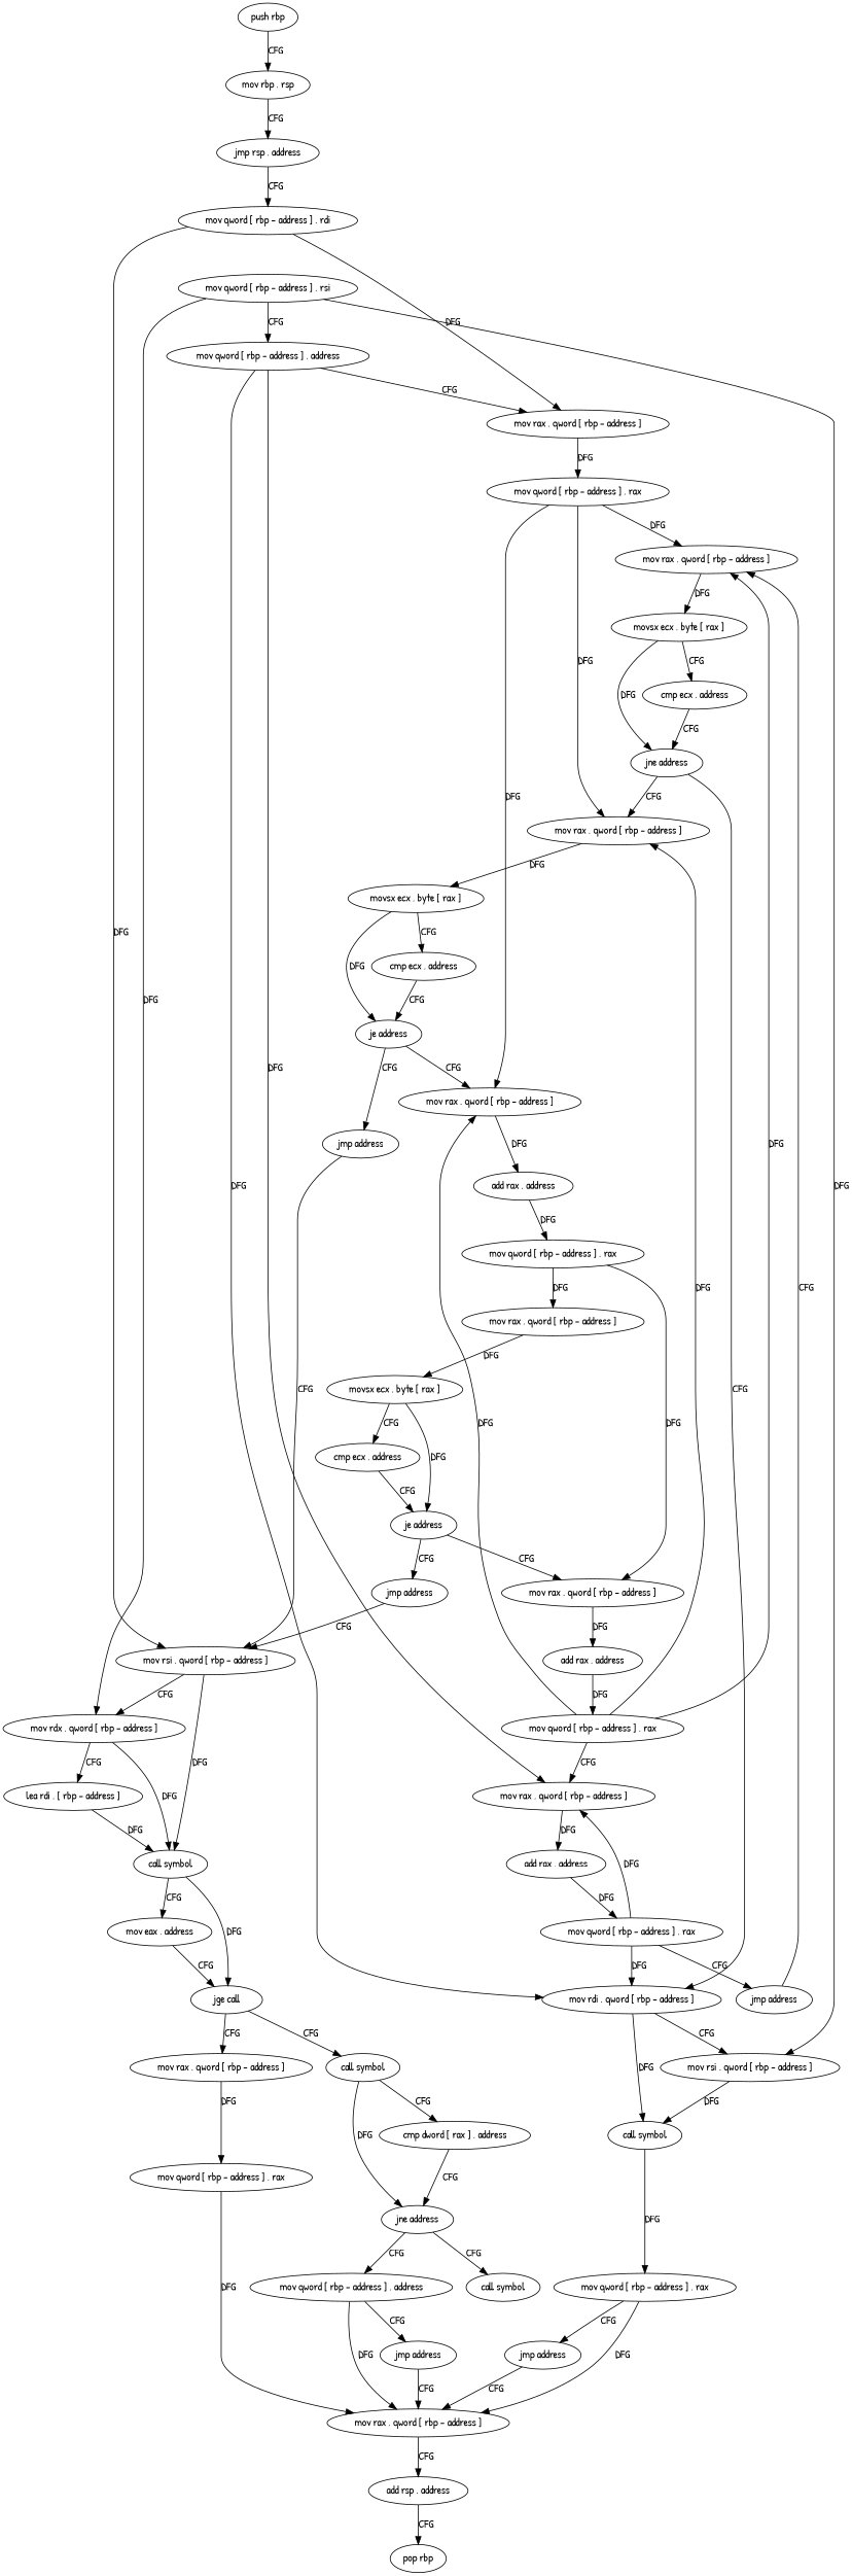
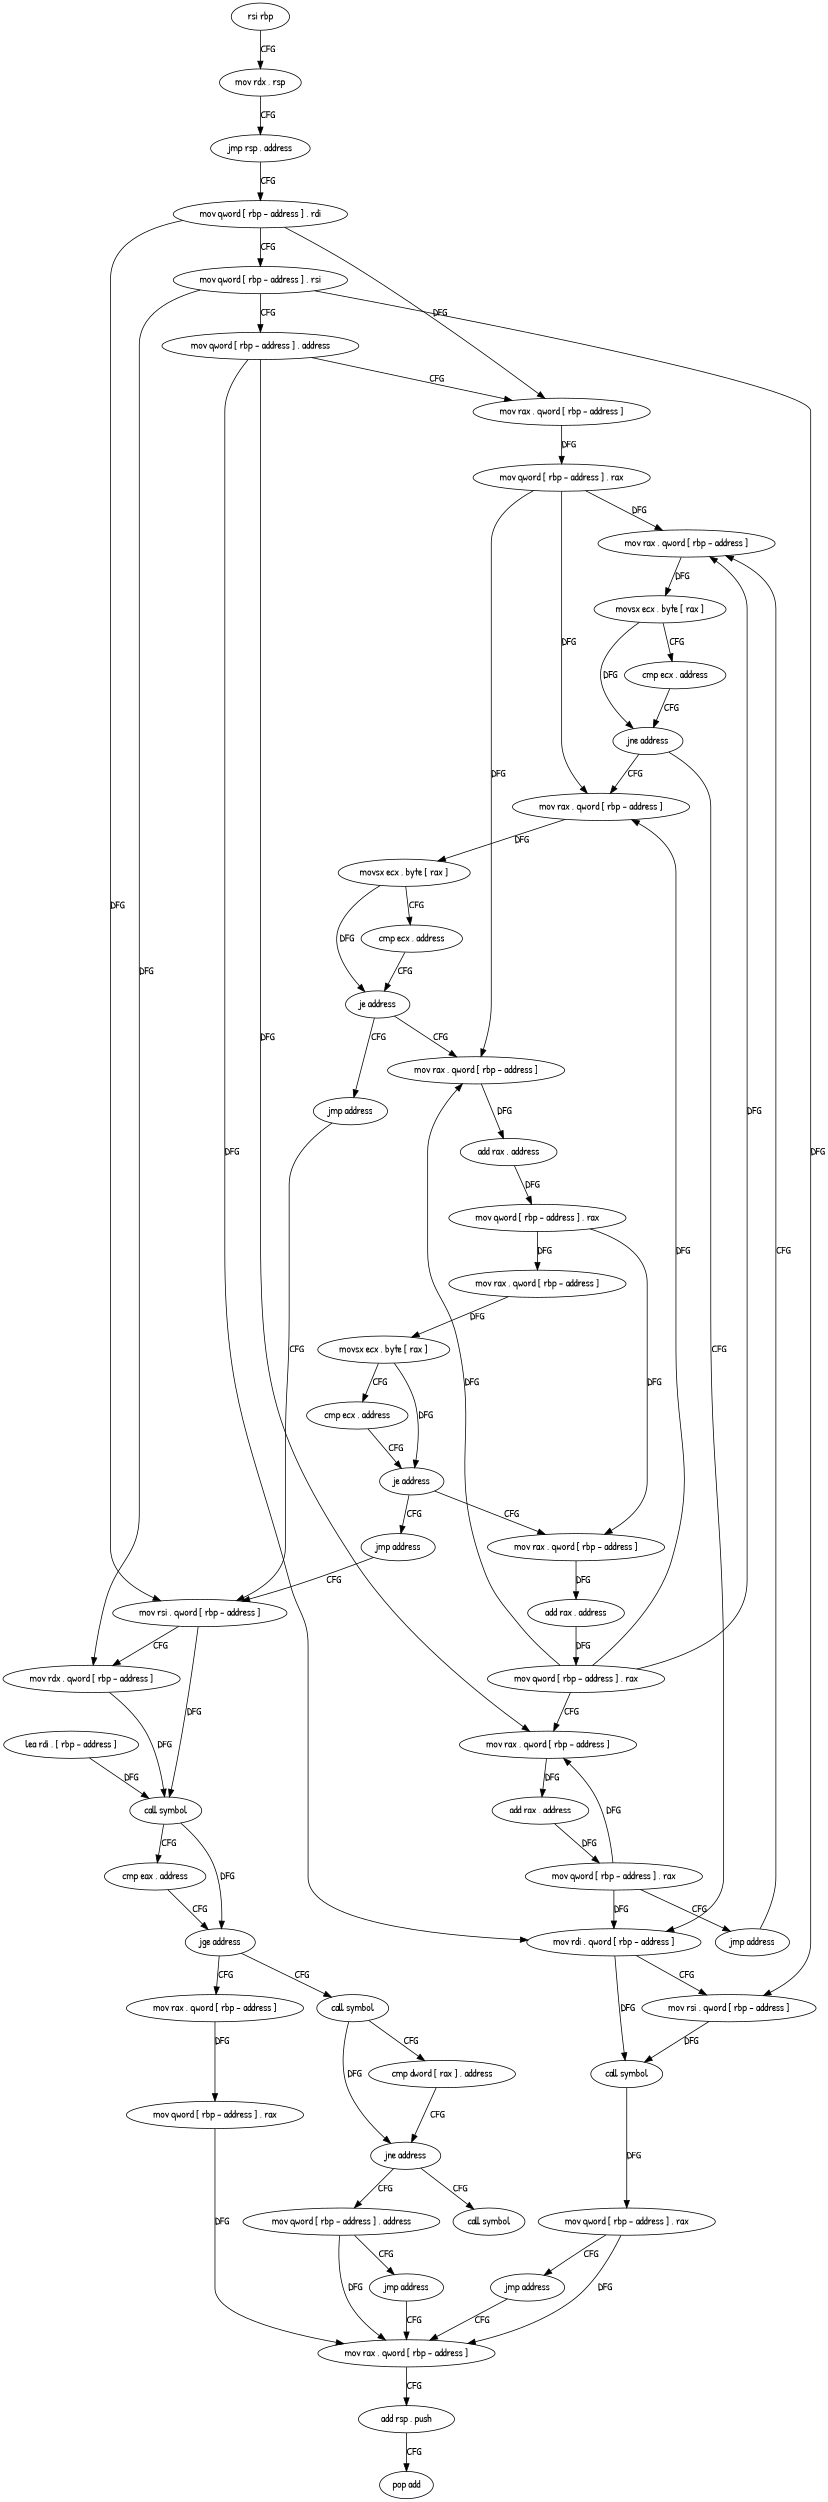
  digraph {
    fontname="Patrick Hand"
    node [fontname="Patrick Hand"]
    edge [fontname="Patrick Hand"]
-   n1 [label="push rbp"]
-   n2 [label="mov rbp , rsp"]
+   n1 [label="rsi rbp"]
+   n2 [label="mov rdx , rsp"]
    n3 [label="jmp rsp , address"]
    n4 [label="mov qword [ rbp - address ] , rdi"]
    n5 [label="mov qword [ rbp - address ] , rsi"]
    n6 [label="mov rax , qword [ rbp - address ]"]
    n7 [label="mov rsi , qword [ rbp - address ]"]
    n8 [label="mov qword [ rbp - address ] , address"]
    n9 [label="mov rsi , qword [ rbp - address ]"]
    n10 [label="mov rdx , qword [ rbp - address ]"]
    n11 [label="mov qword [ rbp - address ] , rax"]
    n12 [label="call symbol"]
    n13 [label="mov rdi , qword [ rbp - address ]"]
    n14 [label="mov rax , qword [ rbp - address ]"]
    n15 [label="call symbol"]
    n16 [label="lea rdi , [ rbp - address ]"]
    n17 [label="add rax , address"]
    n18 [label="mov rax , qword [ rbp - address ]"]
    n19 [label="mov rax , qword [ rbp - address ]"]
    n20 [label="mov rax , qword [ rbp - address ]"]
    n21 [label="movsx ecx , byte [ rax ]"]
    n22 [label="movsx ecx , byte [ rax ]"]
    n23 [label="add rax , address"]
    n24 [label="cmp ecx , address"]
    n25 [label="jne address"]
    n26 [label="cmp ecx , address"]
    n27 [label="je address"]
    n28 [label="jmp address"]
    n29 [label="mov qword [ rbp - address ] , rax"]
    n30 [label="mov qword [ rbp - address ] , rax"]
    n31 [label="jmp address"]
    n32 [label="mov rax , qword [ rbp - address ]"]
-   n33 [label="add rsp , address"]
-   n34 [label="pop rbp"]
+   n33 [label="add rsp , push"]
+   n34 [label="pop add"]
    n35 [label="mov rax , qword [ rbp - address ]"]
    n36 [label="mov rax , qword [ rbp - address ]"]
    n37 [label="movsx ecx , byte [ rax ]"]
    n38 [label="add rax , address"]
    n39 [label="cmp ecx , address"]
    n40 [label="je address"]
    n41 [label="jmp address"]
    n42 [label="mov qword [ rbp - address ] , rax"]
-   n43 [label="mov eax , address"]
-   n44 [label="jge call"]
+   n43 [label="cmp eax , address"]
+   n44 [label="jge address"]
    n45 [label="mov qword [ rbp - address ] , rax"]
    n46 [label="jmp address"]
    n47 [label="mov rax , qword [ rbp - address ]"]
    n48 [label="call symbol"]
    n49 [label="mov qword [ rbp - address ] , rax"]
    n50 [label="cmp dword [ rax ] , address"]
    n51 [label="jne address"]
    n52 [label="mov qword [ rbp - address ] , address"]
    n53 [label="call symbol"]
    n54 [label="jmp address"]
    n1 -> n2 [label=CFG]
    n2 -> n3 [label=CFG]
    n3 -> n4 [label=CFG]
+   n4 -> n5 [label=CFG]
    n4 -> n6 [label=DFG]
    n4 -> n7 [label=DFG]
    n5 -> n8 [label=CFG]
    n5 -> n9 [label=DFG]
    n5 -> n10 [label=DFG]
    n6 -> n11 [label=DFG]
    n7 -> n10 [label=CFG]
    n7 -> n12 [label=DFG]
    n8 -> n6 [label=CFG]
    n8 -> n13 [label=DFG]
    n8 -> n14 [label=DFG]
    n9 -> n15 [label=DFG]
    n10 -> n12 [label=DFG]
-   n10 -> n16 [label=CFG]
    n11 -> n18 [label=DFG]
    n11 -> n19 [label=DFG]
    n11 -> n20 [label=DFG]
    n12 -> n43 [label=CFG]
    n12 -> n44 [label=DFG]
    n13 -> n9 [label=CFG]
    n13 -> n15 [label=DFG]
    n14 -> n17 [label=DFG]
    n15 -> n30 [label=DFG]
    n16 -> n12 [label=DFG]
    n17 -> n45 [label=DFG]
    n18 -> n21 [label=DFG]
    n19 -> n22 [label=DFG]
    n20 -> n23 [label=DFG]
    n21 -> n24 [label=CFG]
    n21 -> n25 [label=DFG]
    n22 -> n26 [label=CFG]
    n22 -> n27 [label=DFG]
    n23 -> n29 [label=DFG]
    n24 -> n25 [label=CFG]
    n25 -> n13 [label=CFG]
    n25 -> n19 [label=CFG]
    n26 -> n27 [label=CFG]
    n27 -> n20 [label=CFG]
    n27 -> n28 [label=CFG]
    n28 -> n7 [label=CFG]
    n29 -> n35 [label=DFG]
    n29 -> n36 [label=DFG]
    n30 -> n31 [label=CFG]
    n30 -> n32 [label=DFG]
    n31 -> n32 [label=CFG]
    n32 -> n33 [label=CFG]
    n33 -> n34 [label=CFG]
    n35 -> n37 [label=DFG]
    n36 -> n38 [label=DFG]
    n37 -> n39 [label=CFG]
    n37 -> n40 [label=DFG]
    n38 -> n42 [label=DFG]
    n39 -> n40 [label=CFG]
    n40 -> n36 [label=CFG]
    n40 -> n41 [label=CFG]
    n41 -> n7 [label=CFG]
    n42 -> n14 [label=CFG]
    n42 -> n18 [label=DFG]
    n42 -> n19 [label=DFG]
    n42 -> n20 [label=DFG]
    n43 -> n44 [label=CFG]
    n44 -> n47 [label=CFG]
    n44 -> n48 [label=CFG]
    n45 -> n13 [label=DFG]
    n45 -> n14 [label=DFG]
    n45 -> n46 [label=CFG]
    n46 -> n18 [label=CFG]
    n47 -> n49 [label=DFG]
    n48 -> n50 [label=CFG]
    n48 -> n51 [label=DFG]
    n49 -> n32 [label=DFG]
    n50 -> n51 [label=CFG]
    n51 -> n52 [label=CFG]
    n51 -> n53 [label=CFG]
    n52 -> n32 [label=DFG]
    n52 -> n54 [label=CFG]
    n54 -> n32 [label=CFG]
  }
